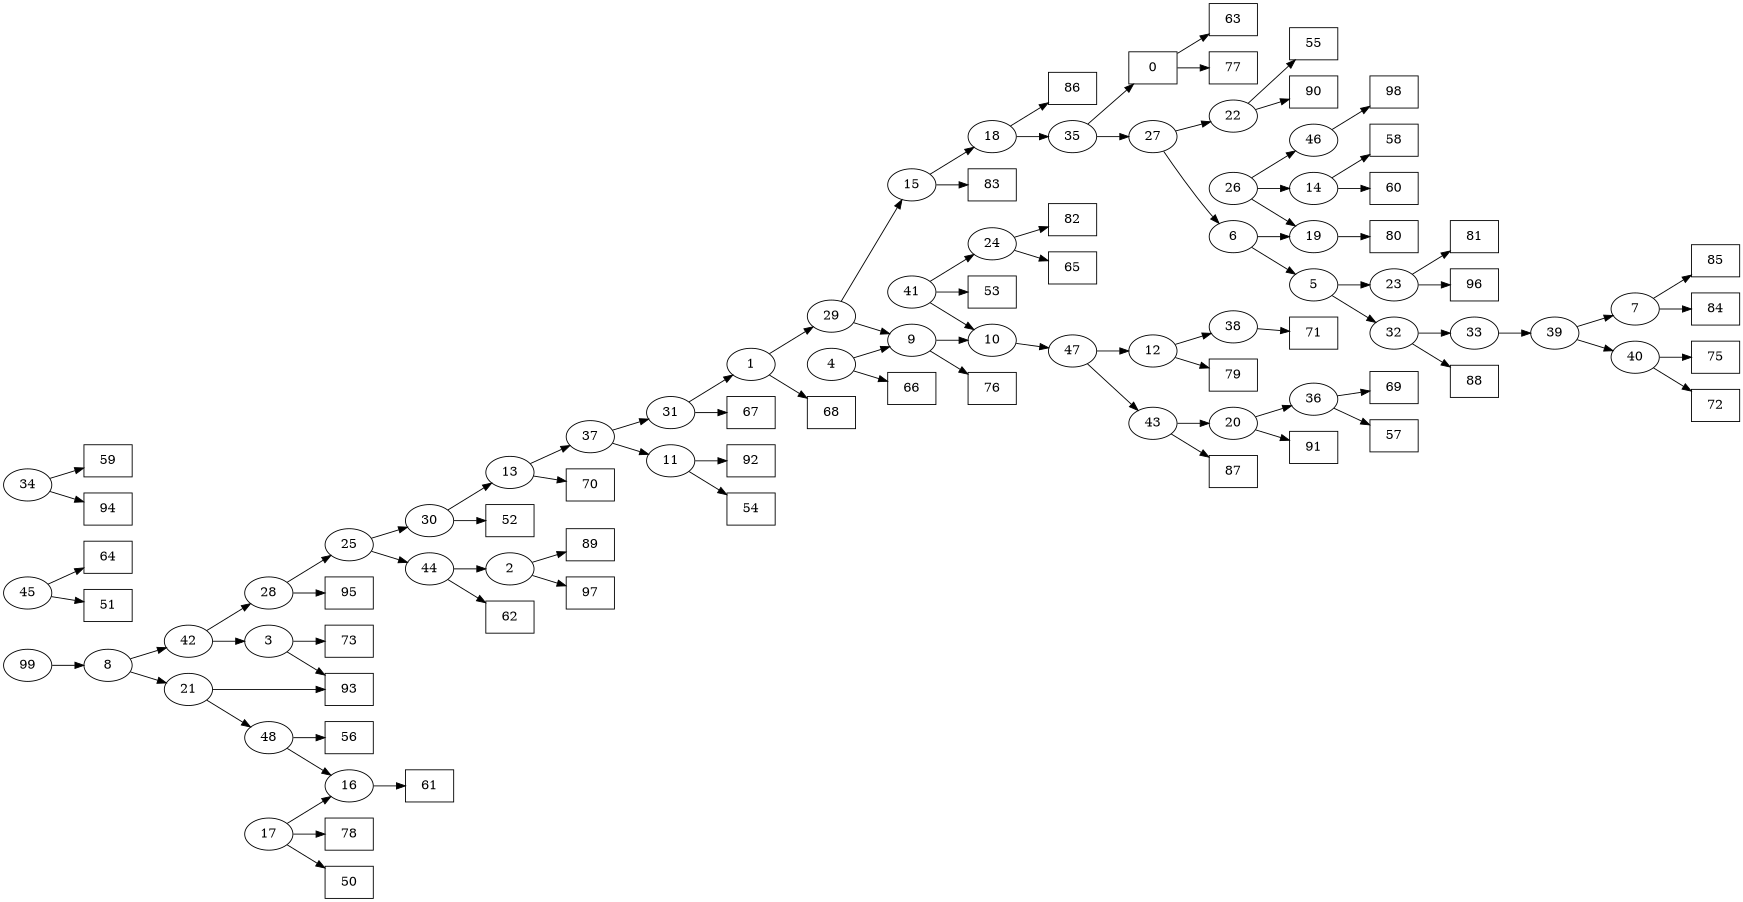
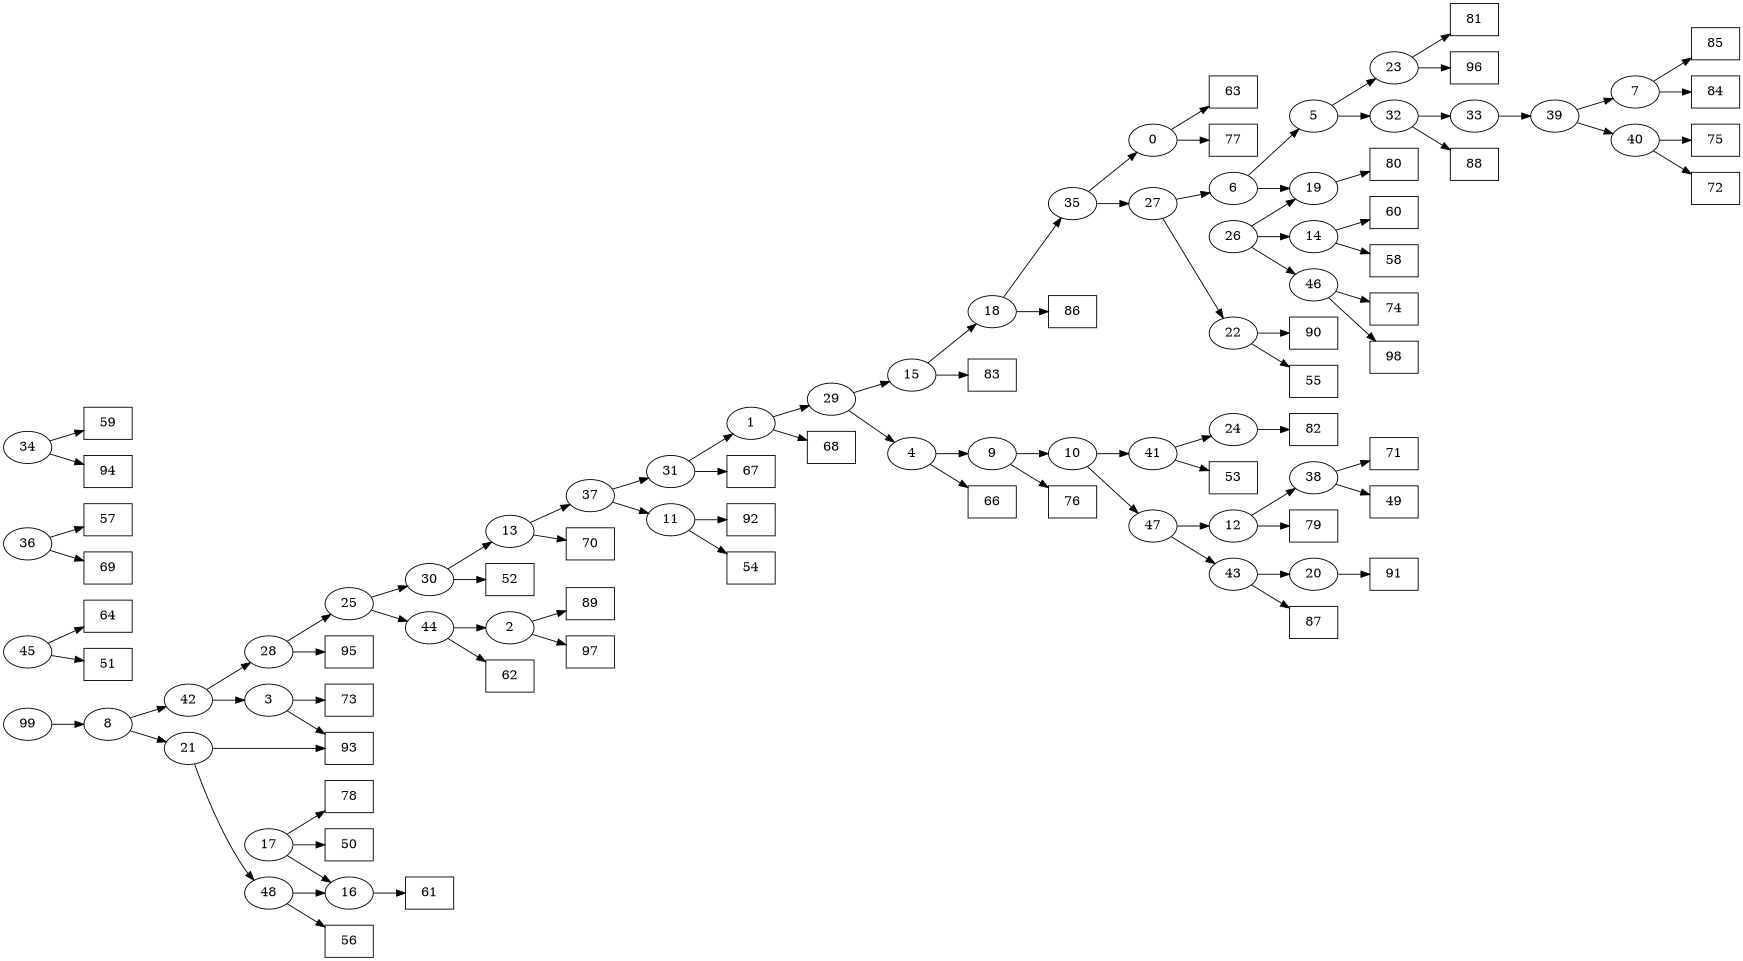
  digraph {
    rankdir=LR
-   n1 [label=0 shape=box]
+   n1 [label=0]
    n2 [label=63 shape=box]
    n3 [label=77 shape=box]
    n4 [label=1]
    n5 [label=29]
    n6 [label=68 shape=box]
    n7 [label=4]
    n8 [label=15]
    n9 [label=2]
    n10 [label=89 shape=box]
    n11 [label=97 shape=box]
    n12 [label=3]
    n13 [label=73 shape=box]
    n14 [label=93 shape=box]
    n15 [label=45]
    n16 [label=64 shape=box]
    n17 [label=51 shape=box]
    n18 [label=9]
    n19 [label=66 shape=box]
    n20 [label=10]
    n21 [label=76 shape=box]
    n22 [label=5]
    n23 [label=23]
    n24 [label=32]
    n25 [label=81 shape=box]
    n26 [label=96 shape=box]
    n27 [label=33]
    n28 [label=88 shape=box]
    n29 [label=6]
    n30 [label=19]
    n31 [label=80 shape=box]
    n32 [label=7]
    n33 [label=85 shape=box]
    n34 [label=84 shape=box]
    n35 [label=8]
    n36 [label=21]
    n37 [label=42]
    n38 [label=48]
    n39 [label=28]
    n40 [label=41]
    n41 [label=47]
    n42 [label=24]
    n43 [label=53 shape=box]
    n44 [label=12]
    n45 [label=43]
    n46 [label=11]
    n47 [label=92 shape=box]
    n48 [label=54 shape=box]
    n49 [label=38]
    n50 [label=79 shape=box]
    n51 [label=71 shape=box]
+   n52 [label=49 shape=box]
    n53 [label=13]
    n54 [label=37]
    n55 [label=70 shape=box]
    n56 [label=31]
    n57 [label=14]
    n58 [label=60 shape=box]
    n59 [label=58 shape=box]
    n60 [label=18]
    n61 [label=83 shape=box]
    n62 [label=35]
    n63 [label=86 shape=box]
    n64 [label=16]
    n65 [label=61 shape=box]
    n66 [label=17]
    n67 [label=78 shape=box]
    n68 [label=50 shape=box]
    n69 [label=27]
    n70 [label=26]
    n71 [label=46]
    n72 [label=20]
    n73 [label=36]
    n74 [label=91 shape=box]
    n75 [label=57 shape=box]
    n76 [label=69 shape=box]
    n77 [label=56 shape=box]
    n78 [label=22]
    n79 [label=90 shape=box]
    n80 [label=55 shape=box]
    n81 [label=82 shape=box]
-   n82 [label=65 shape=box]
    n83 [label=25]
    n84 [label=30]
    n85 [label=44]
    n86 [label=52 shape=box]
    n87 [label=62 shape=box]
+   n88 [label=74 shape=box]
    n89 [label=98 shape=box]
    n90 [label=95 shape=box]
    n91 [label=67 shape=box]
    n92 [label=39]
    n93 [label=34]
    n94 [label=59 shape=box]
    n95 [label=94 shape=box]
    n96 [label=40]
    n97 [label=75 shape=box]
    n98 [label=72 shape=box]
    n99 [label=87 shape=box]
    n100 [label=99]
    n1 -> n2
    n1 -> n3
    n4 -> n5
    n4 -> n6
-   n5 -> n18
+   n5 -> n7
    n5 -> n8
    n7 -> n18
    n7 -> n19
    n8 -> n60
    n8 -> n61
    n9 -> n10
    n9 -> n11
    n12 -> n13
    n12 -> n14
    n15 -> n16
    n15 -> n17
    n18 -> n20
    n18 -> n21
-   n40 -> n20
+   n20 -> n40
    n20 -> n41
    n22 -> n23
    n22 -> n24
    n23 -> n25
    n23 -> n26
    n24 -> n27
    n24 -> n28
    n27 -> n92
    n29 -> n22
    n29 -> n30
    n30 -> n31
    n32 -> n33
    n32 -> n34
    n35 -> n36
    n35 -> n37
    n36 -> n14
    n36 -> n38
    n37 -> n12
    n37 -> n39
    n38 -> n64
    n38 -> n77
    n39 -> n83
    n39 -> n90
    n40 -> n42
    n40 -> n43
    n41 -> n44
    n41 -> n45
    n42 -> n81
-   n42 -> n82
    n44 -> n49
    n44 -> n50
    n45 -> n72
    n45 -> n99
    n46 -> n47
    n46 -> n48
    n49 -> n51
+   n49 -> n52
    n53 -> n54
    n53 -> n55
    n54 -> n46
    n54 -> n56
    n56 -> n4
    n56 -> n91
    n57 -> n58
    n57 -> n59
    n60 -> n62
    n60 -> n63
    n62 -> n1
    n62 -> n69
    n64 -> n65
    n66 -> n64
    n66 -> n67
    n66 -> n68
    n69 -> n29
    n69 -> n78
    n70 -> n30
    n70 -> n57
    n70 -> n71
+   n71 -> n88
    n71 -> n89
-   n72 -> n73
    n72 -> n74
    n73 -> n75
    n73 -> n76
    n78 -> n79
    n78 -> n80
    n83 -> n84
    n83 -> n85
    n84 -> n53
    n84 -> n86
    n85 -> n9
    n85 -> n87
    n92 -> n32
    n92 -> n96
    n93 -> n94
    n93 -> n95
    n96 -> n97
    n96 -> n98
    n100 -> n35
  }
